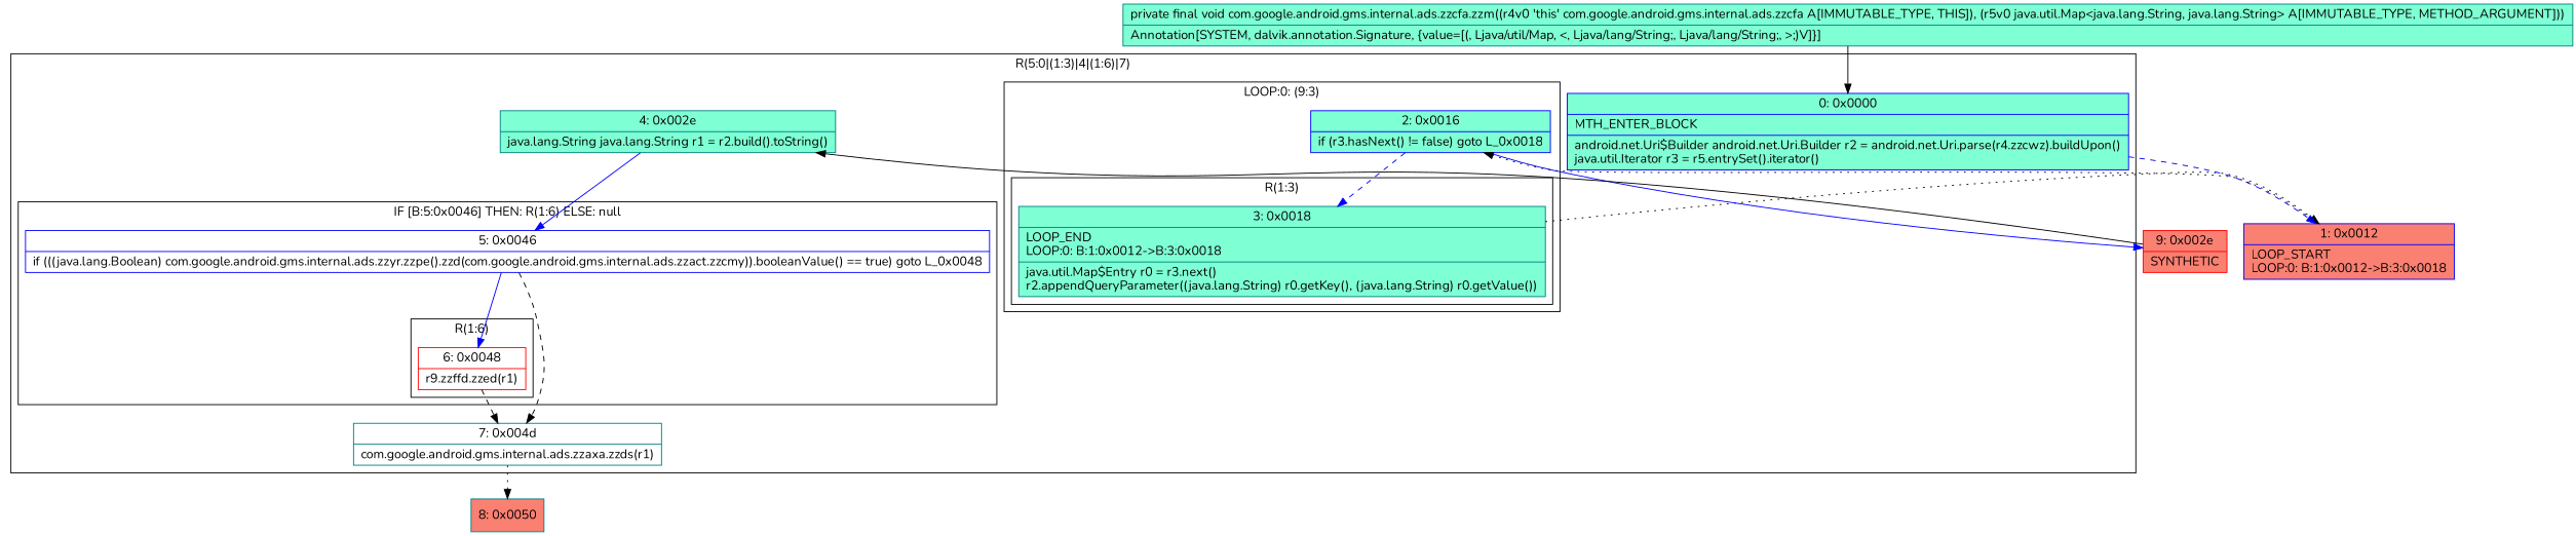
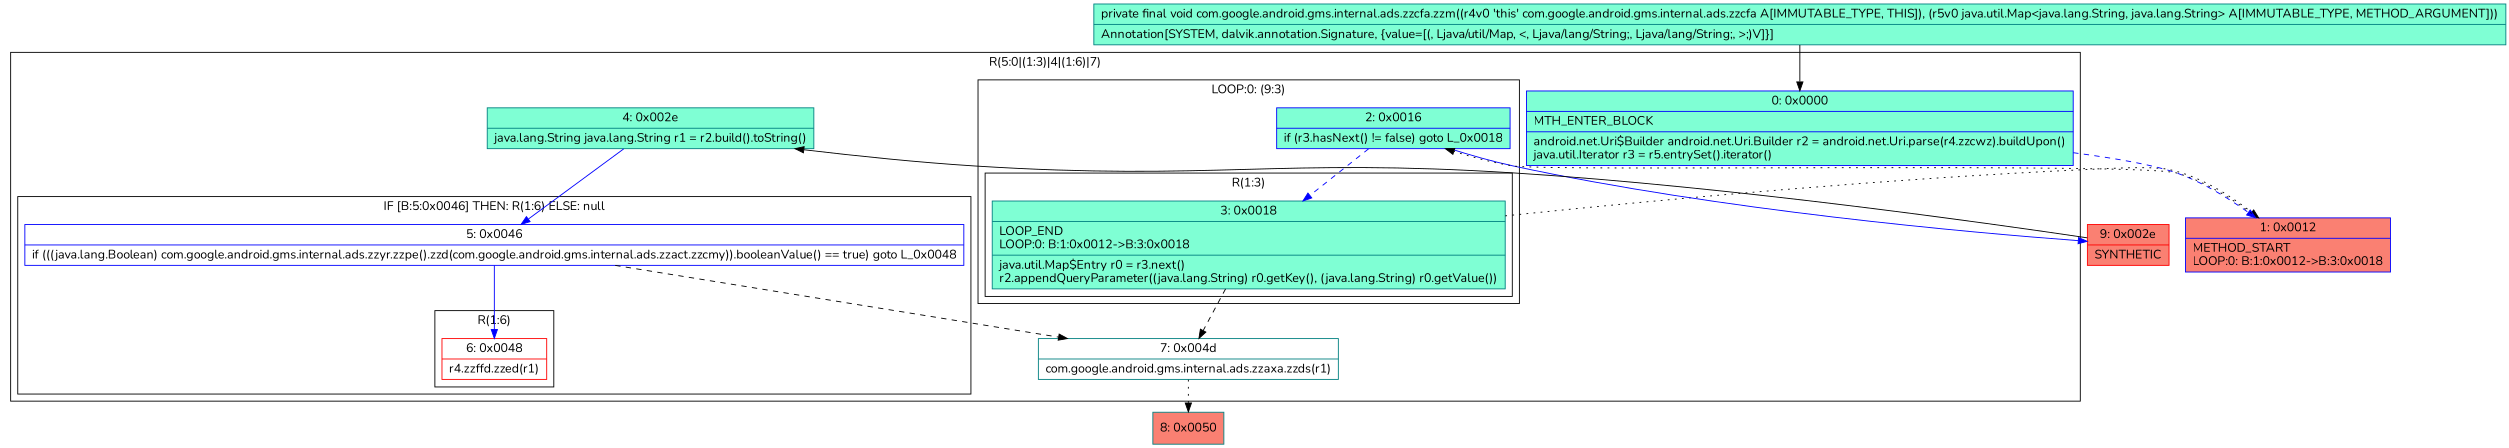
  digraph {
    fontname=Nunito
    node [color=teal fillcolor=aquamarine fontname=Nunito shape=record style=filled]
    edge [color=black fontname=Nunito style=solid]
    n1 [label="{3\:\ 0x0018|LOOP_END\lLOOP:0: B:1:0x0012\-\>B:3:0x0018\l|java.util.Map$Entry r0 = r3.next()\lr2.appendQueryParameter((java.lang.String) r0.getKey(), (java.lang.String) r0.getValue())\l}"]
    n2 [color=blue label="{2\:\ 0x0016|if (r3.hasNext() != false) goto L_0x0018\l}"]
-   n3 [color=red fillcolor=white label="{6\:\ 0x0048|r9.zzffd.zzed(r1)\l}"]
+   n3 [color=red fillcolor=white label="{6\:\ 0x0048|r4.zzffd.zzed(r1)\l}"]
    n4 [color=blue fillcolor=white label="{5\:\ 0x0046|if (((java.lang.Boolean) com.google.android.gms.internal.ads.zzyr.zzpe().zzd(com.google.android.gms.internal.ads.zzact.zzcmy)).booleanValue() == true) goto L_0x0048\l}"]
    n5 [color=blue label="{0\:\ 0x0000|MTH_ENTER_BLOCK\l|android.net.Uri$Builder android.net.Uri.Builder r2 = android.net.Uri.parse(r4.zzcwz).buildUpon()\ljava.util.Iterator r3 = r5.entrySet().iterator()\l}"]
    n6 [label="{4\:\ 0x002e|java.lang.String java.lang.String r1 = r2.build().toString()\l}"]
    n7 [fillcolor=white label="{7\:\ 0x004d|com.google.android.gms.internal.ads.zzaxa.zzds(r1)\l}"]
-   n8 [color=blue fillcolor=salmon label="{1\:\ 0x0012|LOOP_START\lLOOP:0: B:1:0x0012\-\>B:3:0x0018\l}"]
+   n8 [color=blue fillcolor=salmon label="{1\:\ 0x0012|METHOD_START\lLOOP:0: B:1:0x0012\-\>B:3:0x0018\l}"]
    n9 [color=red fillcolor=salmon label="{9\:\ 0x002e|SYNTHETIC\l}"]
    n10 [fillcolor=salmon label="{8\:\ 0x0050}"]
    n11 [label="{private final void com.google.android.gms.internal.ads.zzcfa.zzm((r4v0 'this' com.google.android.gms.internal.ads.zzcfa A[IMMUTABLE_TYPE, THIS]), (r5v0 java.util.Map\<java.lang.String, java.lang.String\> A[IMMUTABLE_TYPE, METHOD_ARGUMENT]))  | Annotation[SYSTEM, dalvik.annotation.Signature, \{value=[(, Ljava\/util\/Map, \<, Ljava\/lang\/String;, Ljava\/lang\/String;, \>;)V]\}]\l}"]
    subgraph cluster_1 {
      label="R(5:0|(1:3)|4|(1:6)|7)"
      n5
      n6
      n7
      subgraph cluster_2 {
        label="LOOP:0: (9:3)"
        n2
        subgraph cluster_3 {
          label="R(1:3)"
          n1
        }
      }
      subgraph cluster_4 {
        label="IF [B:5:0x0046] THEN: R(1:6) ELSE: null"
        n4
        subgraph cluster_5 {
          label="R(1:6)"
          n3
        }
      }
    }
    n1 -> n8 [style=dotted]
    n2 -> n1 [color=blue style=dashed]
    n2 -> n9 [color=blue]
-   n3 -> n7 [style=dashed]
+   n1 -> n7 [style=dashed]
    n4 -> n3 [color=blue]
    n4 -> n7 [style=dashed]
    n5 -> n8 [color=blue style=dashed]
    n6 -> n4 [color=blue]
    n7 -> n10 [style=dotted]
    n8 -> n2 [style=dotted]
    n9 -> n6
    n11 -> n5
  }
